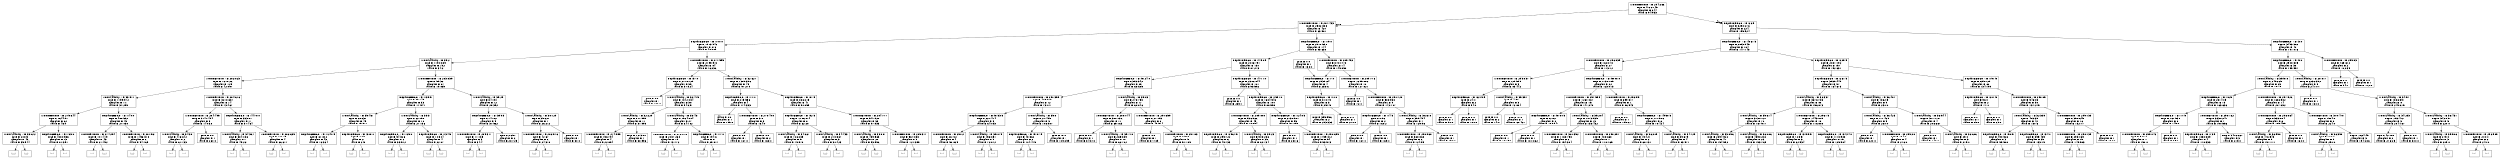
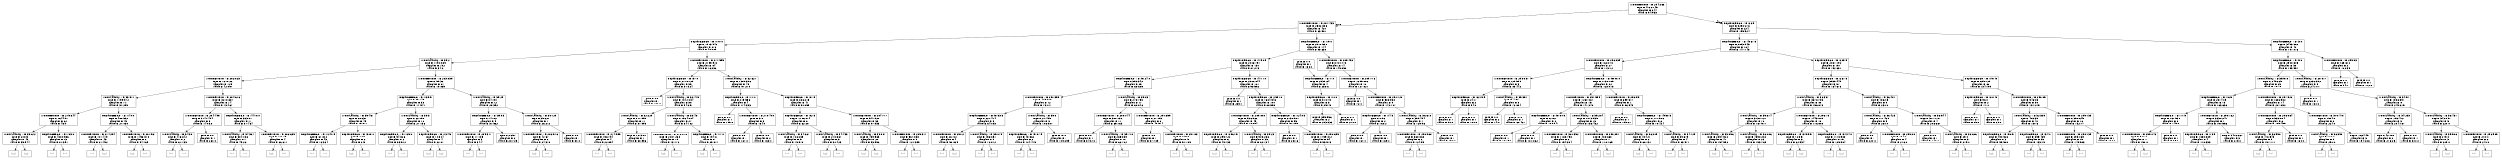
  digraph {
    node [shape=box]
    n1 [label="WOA_TEMP_K <= 294.266\nmse = 4726.145\nsamples = 644\nvalue = 94.933"]
    n2 [label="WOA_TEMP_K <= 287.433\nmse = 2582.383\nsamples = 420\nvalue = 63.581"]
    n3 [label="Depth_GEBCO <= -26.5\nmse = 3298.276\nsamples = 224\nvalue = 155.524"]
    n4 [label="Depth_GEBCO <= -100.0\nmse = 1913.546\nsamples = 276\nvalue = 48.089"]
    n5 [label="Depth_GEBCO <= -19.0\nmse = 2510.958\nsamples = 144\nvalue = 93.638"]
    n6 [label="Depth_GEBCO <= -4861.5\nmse = 2893.945\nsamples = 184\nvalue = 147.143"]
    n7 [label="Depth_GEBCO <= -3.0\nmse = 3453.582\nsamples = 40\nvalue = 191.016"]
    n8 [label="WOA_Salinity <= 35.2\nmse = 1190.389\nsamples = 192\nvalue = 34.2"]
    n9 [label="WOA_TEMP_K <= 277.555\nmse = 2195.942\nsamples = 84\nvalue = 76.236"]
    n10 [label="Depth_GEBCO <= -4750.5\nmse = 2006.791\nsamples = 130\nvalue = 87.213"]
    n11 [label="WOA_TEMP_K <= 289.492\nmse = 3400.478\nsamples = 14\nvalue = 149.858"]
    n12 [label="WOA_TEMP_K <= 282.823\nmse = 1618.26\nsamples = 125\nvalue = 42.097"]
    n13 [label="WOA_TEMP_K <= 283.839\nmse = 95.32\nsamples = 67\nvalue = 19.869"]
    n14 [label="Depth_GEBCO <= -57.0\nmse = 2178.729\nsamples = 39\nvalue = 57.824"]
    n15 [label="WOA_Salinity <= 32.627\nmse = 1385.356\nsamples = 45\nvalue = 97.279"]
    n16 [label="WOA_Salinity <= 33.911\nmse = 1199.972\nsamples = 111\nvalue = 37.299"]
    n17 [label="WOA_TEMP_K <= 284.616\nmse = 3218.637\nsamples = 14\nvalue = 73.467"]
    n18 [label="Depth_GEBCO <= -139.5\nmse = 89.149\nsamples = 55\nvalue = 17.941"]
    n19 [label="WOA_Salinity <= 35.29\nmse = 34.151\nsamples = 12\nvalue = 28.352"]
    n20 [label="WOA_TEMP_K <= 275.644\nmse = 1644.57\nsamples = 62\nvalue = 46.0"]
    n21 [label="Depth_GEBCO <= -140.0\nmse = 480.992\nsamples = 49\nvalue = 27.038"]
    n22 [label="WOA_TEMP_K <= 284.495\nmse = 9741.494\nsamples = 3\nvalue = 140.68"]
    n23 [label="Depth_GEBCO <= -4478.0\nmse = 333.87\nsamples = 11\nvalue = 57.464"]
    n24 [label="WOA_Salinity <= 33.672\nmse = 208.5\nsamples = 49\nvalue = 35.544"]
    n25 [label="Depth_GEBCO <= -769.0\nmse = 4880.536\nsamples = 13\nvalue = 81.351"]
    n26 [label="WOA_TEMP_K <= 274.294\nmse = 101.419\nsamples = 43\nvalue = 21.492"]
    n27 [label="WOA_TEMP_K <= 281.561\nmse = 1456.318\nsamples = 6\nvalue = 54.765"]
    n28 [label="(...)"]
    n29 [label="(...)"]
    n30 [label="(...)"]
    n31 [label="(...)"]
    n32 [label="(...)"]
    n33 [label="(...)"]
    n34 [label="(...)"]
    n35 [label="(...)"]
    n36 [label="WOA_Salinity <= 34.38\nmse = 416.642\nsamples = 2\nvalue = 61.133"]
    n37 [label="mse = 0.0\nsamples = 1\nvalue = 260.0"]
    n38 [label="WOA_Salinity <= 34.367\nmse = 384.086\nsamples = 7\nvalue = 45.261"]
    n39 [label="WOA_TEMP_K <= 286.639\nmse = 100.75\nsamples = 4\nvalue = 66.617"]
    n40 [label="(...)"]
    n41 [label="(...)"]
    n42 [label="(...)"]
    n43 [label="(...)"]
    n44 [label="(...)"]
    n45 [label="(...)"]
    n46 [label="WOA_Salinity <= 35.461\nmse = 68.631\nsamples = 45\nvalue = 15.571"]
    n47 [label="WOA_Salinity <= 35.3\nmse = 62.198\nsamples = 10\nvalue = 27.156"]
    n48 [label="Depth_GEBCO <= -399.5\nmse = 14.767\nsamples = 5\nvalue = 31.562"]
    n49 [label="WOA_Salinity <= 38.129\nmse = 35.621\nsamples = 7\nvalue = 26.212"]
    n50 [label="Depth_GEBCO <= -1240.5\nmse = 61.802\nsamples = 43\nvalue = 16.364"]
-   n51 [label="Depth_GEBCO <= -308.0\nmse = 0.09\nvalue = 2\nvalue = 2.5"]
+   n51 [label="Depth_GEBCO <= -308.0\nmse = 0.09\nsamples = 2\nvalue = 2.5"]
    n52 [label="Depth_GEBCO <= -125.0\nmse = 54.326\nsamples = 6\nvalue = 33.512"]
    n53 [label="Depth_GEBCO <= -134.5\nmse = 10.304\nsamples = 4\nvalue = 22.07"]
    n54 [label="(...)"]
    n55 [label="(...)"]
    n56 [label="(...)"]
    n57 [label="(...)"]
    n58 [label="(...)"]
    n59 [label="(...)"]
    n60 [label="(...)"]
    n61 [label="(...)"]
    n62 [label="WOA_TEMP_K <= 285.311\nmse = 11.135\nsamples = 3\nvalue = 34.4"]
    n63 [label="mse = 2.297\nsamples = 2\nvalue = 28.725"]
    n64 [label="WOA_TEMP_K <= 286.976\nmse = 42.67\nsamples = 6\nvalue = 24.318"]
    n65 [label="mse = 0.0\nsamples = 1\nvalue = 30.0"]
    n66 [label="(...)"]
    n67 [label="(...)"]
    n68 [label="(...)"]
    n69 [label="(...)"]
    n70 [label="mse = 0.0\nsamples = 1\nvalue = 180.0"]
    n71 [label="WOA_Salinity <= 32.415\nmse = 1842.034\nsamples = 38\nvalue = 54.691"]
    n72 [label="Depth_GEBCO <= -11.0\nmse = 215.556\nsamples = 4\nvalue = 174.333"]
    n73 [label="Depth_GEBCO <= -81.5\nmse = 886.215\nsamples = 41\nvalue = 90.055"]
    n74 [label="WOA_Salinity <= 32.229\nmse = 817.955\nsamples = 11\nvalue = 31.995"]
    n75 [label="WOA_Salinity <= 33.431\nmse = 1964.804\nsamples = 27\nvalue = 64.182"]
    n76 [label="WOA_TEMP_K <= 274.999\nmse = 156.794\nsamples = 4\nvalue = 22.894"]
    n77 [label="mse = 1213.81\nsamples = 7\nvalue = 38.996"]
    n78 [label="WOA_TEMP_K <= 272.078\nmse = 2037.268\nsamples = 19\nvalue = 73.772"]
    n79 [label="Depth_GEBCO <= -17.0\nmse = 194.6\nvalue = 8\nvalue = 29.817"]
    n80 [label="(...)"]
    n81 [label="(...)"]
    n82 [label="(...)"]
    n83 [label="(...)"]
    n84 [label="(...)"]
    n85 [label="(...)"]
-   n86 [label="value = 0.0\nsamples = 1\nvalue = 195.0"]
+   n86 [label="mse = 0.0\nsamples = 1\nvalue = 195.0"]
    n87 [label="WOA_TEMP_K <= 278.408\nmse = 3.0\nsamples = 3\nvalue = 164.0"]
    n88 [label="Depth_GEBCO <= -92.5\nmse = 1106.874\nsamples = 8\nvalue = 62.28"]
    n89 [label="WOA_TEMP_K <= 284.777\nmse = 547.928\nsamples = 33\nvalue = 97.833"]
    n90 [label="mse = 0.0\nsamples = 1\nvalue = 167.0"]
    n91 [label="mse = 0.0\nsamples = 2\nvalue = 163.0"]
    n92 [label="WOA_Salinity <= 34.661\nmse = 726.235\nsamples = 5\nvalue = 79.978"]
    n93 [label="WOA_Salinity <= 34.433\nmse = 213.367\nsamples = 3\nvalue = 30.423"]
    n94 [label="WOA_Salinity <= 33.881\nmse = 439.563\nsamples = 28\nvalue = 93.996"]
    n95 [label="WOA_TEMP_K <= 285.317\nmse = 567.833\nsamples = 5\nvalue = 121.399"]
    n96 [label="(...)"]
    n97 [label="(...)"]
    n98 [label="(...)"]
    n99 [label="(...)"]
    n100 [label="(...)"]
    n101 [label="(...)"]
    n102 [label="(...)"]
    n103 [label="(...)"]
    n104 [label="Depth_GEBCO <= -5124.0\nmse = 393.342\nsamples = 29\nvalue = 65.685"]
    n105 [label="Depth_GEBCO <= -4711.0\nmse = 2306.844\nsamples = 101\nvalue = 93.592"]
    n106 [label="Depth_GEBCO <= -7.0\nmse = 2539.84\nsamples = 4\nvalue = 233.6"]
    n107 [label="WOA_TEMP_K <= 289.776\nmse = 1295.882\nsamples = 10\nvalue = 127.821"]
    n108 [label="WOA_TEMP_K <= 290.359\nmse = 485.579\nsamples = 12\nvalue = 73.071"]
    n109 [label="WOA_Salinity <= 35.83\nmse = 273.753\nsamples = 17\nvalue = 60.846"]
    n110 [label="mse = 0.0\nsamples = 1\nvalue = 239.1"]
    n111 [label="Depth_GEBCO <= -1591.0\nmse = 1684.546\nsamples = 100\nvalue = 88.958"]
    n112 [label="Depth_GEBCO <= -5153.5\nmse = 221.474\nsamples = 9\nvalue = 64.053"]
    n113 [label="WOA_Salinity <= 35.8\nmse = 27.499\nsamples = 3\nvalue = 106.887"]
    n114 [label="WOA_TEMP_K <= 288.044\nmse = 300.136\nsamples = 11\nvalue = 65.163"]
    n115 [label="WOA_TEMP_K <= 290.659\nmse = 27.153\nsamples = 6\nvalue = 49.514"]
    n116 [label="WOA_TEMP_K <= 290.2\nmse = 26.761\nsamples = 4\nvalue = 50.825"]
    n117 [label="WOA_Salinity <= 35.079\nmse = 156.851\nsamples = 5\nvalue = 72.872"]
    n118 [label="Depth_GEBCO <= -5187.5\nmse = 43.362\nsamples = 2\nvalue = 104.475"]
    n119 [label="mse = -0.0\nsamples = 1\nvalue = 109.299"]
    n120 [label="(...)"]
    n121 [label="(...)"]
    n122 [label="(...)"]
    n123 [label="(...)"]
    n124 [label="(...)"]
    n125 [label="(...)"]
    n126 [label="mse = 0.0\nsamples = 1\nvalue = 34.378"]
    n127 [label="WOA_Salinity <= 35.718\nmse = 265.389\nsamples = 10\nvalue = 66.702"]
    n128 [label="mse = 0.0\nsamples = 1\nvalue = 37.789"]
    n129 [label="WOA_TEMP_K <= 291.83\nmse = 8.588\nsamples = 5\nvalue = 51.189"]
    n130 [label="(...)"]
    n131 [label="(...)"]
    n132 [label="(...)"]
    n133 [label="(...)"]
    n134 [label="WOA_TEMP_K <= 289.808\nmse = 936.966\nsamples = 45\nvalue = 78.894"]
    n135 [label="Depth_GEBCO <= -1248.5\nmse = 2138.987\nsamples = 55\nvalue = 97.055"]
    n136 [label="Depth_GEBCO <= -2567.5\nmse = 295.722\nsamples = 6\nvalue = 49.733"]
    n137 [label="WOA_Salinity <= 35.23\nmse = 903.236\nsamples = 39\nvalue = 82.134"]
    n138 [label="mse = 0.0\nsamples = 1\nvalue = 230.6"]
    n139 [label="WOA_TEMP_K <= 290.659\nmse = 1759.812\nsamples = 54\nvalue = 93.913"]
    n140 [label="(...)"]
    n141 [label="(...)"]
    n142 [label="(...)"]
    n143 [label="(...)"]
    n144 [label="(...)"]
    n145 [label="(...)"]
    n146 [label="Depth_GEBCO <= -10.0\nmse = 318.75\nsamples = 3\nvalue = 257.5"]
    n147 [label="mse = 0.0\nsamples = 1\nvalue = 72.0"]
    n148 [label="WOA_TEMP_K <= 290.728\nmse = 588.938\nsamples = 9\nvalue = 142.707"]
    n149 [label="mse = 355.556\nsamples = 2\nvalue = 253.333"]
    n150 [label="mse = 0.0\nsamples = 1\nvalue = 270.0"]
    n151 [label="mse = 0.0\nsamples = 1\nvalue = 138.0"]
    n152 [label="Depth_GEBCO <= -14.5\nmse = 0.96\nsamples = 2\nvalue = 168.2"]
    n153 [label="WOA_Salinity <= 36.618\nmse = 395.494\nsamples = 7\nvalue = 129.96"]
    n154 [label="mse = 0.0\nsamples = 1\nvalue = 167.0"]
    n155 [label="mse = 0.0\nsamples = 1\nvalue = 169.0"]
    n156 [label="WOA_TEMP_K <= 290.968\nmse = 368.868\nsamples = 6\nvalue = 124.95"]
    n157 [label="mse = 0.0\nsamples = 1\nvalue = 150.0"]
    n158 [label="(...)"]
    n159 [label="(...)"]
    n160 [label="WOA_TEMP_K <= 296.835\nmse = 1628.73\nsamples = 27\nvalue = 113.12"]
    n161 [label="Depth_GEBCO <= -229.5\nmse = 2881.192\nsamples = 157\nvalue = 152.631"]
    n162 [label="Depth_GEBCO <= -9.0\nmse = 2908.305\nsamples = 38\nvalue = 199.597"]
    n163 [label="WOA_TEMP_K <= 299.83\nmse = 465.612\nsamples = 2\nvalue = 102.35"]
    n164 [label="WOA_TEMP_K <= 295.837\nmse = 125.959\nsamples = 5\nvalue = 83.442"]
    n165 [label="Depth_GEBCO <= -5008.0\nmse = 1738.189\nsamples = 22\nvalue = 123.013"]
    n166 [label="Depth_GEBCO <= -261.5\nmse = 3939.445\nsamples = 97\nvalue = 164.673"]
    n167 [label="Depth_GEBCO <= -191.5\nmse = 699.729\nsamples = 60\nvalue = 134.199"]
    n168 [label="Depth_GEBCO <= -6219.5\nmse = 24.0\nsamples = 2\nvalue = 94.0"]
    n169 [label="WOA_Salinity <= 35.397\nmse = 4.98\nsamples = 3\nvalue = 72.884"]
    n170 [label="WOA_TEMP_K <= 297.599\nmse = 1260.067\nsamples = 15\nvalue = 141.248"]
    n171 [label="WOA_TEMP_K <= 296.951\nmse = 699.317\nsamples = 7\nvalue = 86.543"]
    n172 [label="mse = 0.0\nsamples = 1\nvalue = 90.0"]
    n173 [label="mse = 0.0\nsamples = 1\nvalue = 100.0"]
    n174 [label="mse = 0.0\nsamples = 2\nvalue = 74.0"]
    n175 [label="mse = -0.0\nsamples = 1\nvalue = 68.421"]
    n176 [label="Depth_GEBCO <= -5780.5\nmse = 6.767\nsamples = 2\nvalue = 185.541"]
    n177 [label="WOA_Salinity <= 35.284\nmse = 1073.939\nsamples = 13\nvalue = 133.432"]
    n178 [label="mse = 0.0\nsamples = 1\nvalue = 159.61"]
    n179 [label="Depth_GEBCO <= -4958.5\nmse = 117.906\nsamples = 6\nvalue = 78.424"]
    n180 [label="mse = 0.0\nsamples = 1\nvalue = 187.58"]
    n181 [label="mse = 0.0\nsamples = 1\nvalue = 181.862"]
    n182 [label="WOA_TEMP_K <= 300.352\nmse = 1163.753\nsamples = 6\nvalue = 154.384"]
    n183 [label="WOA_TEMP_K <= 298.297\nmse = 488.668\nsamples = 7\nvalue = 118.765"]
    n184 [label="(...)"]
    n185 [label="(...)"]
    n186 [label="(...)"]
    n187 [label="(...)"]
    n188 [label="WOA_Salinity <= 36.205\nmse = 15.421\nsamples = 2\nvalue = 68.131"]
    n189 [label="WOA_Salinity <= 34.729\nmse = 89.679\nsamples = 4\nvalue = 83.571"]
    n190 [label="(...)"]
    n191 [label="(...)"]
    n192 [label="(...)"]
    n193 [label="(...)"]
    n194 [label="WOA_Salinity <= 36.337\nmse = 3676.733\nsamples = 88\nvalue = 156.873"]
    n195 [label="WOA_Salinity <= 36.487\nmse = 1362.5\nsamples = 9\nvalue = 230.0"]
    n196 [label="Depth_GEBCO <= -201.5\nmse = 96.0\nsamples = 2\nvalue = 77.0"]
    n197 [label="WOA_TEMP_K <= 298.05\nmse = 546.83\nsamples = 58\nvalue = 137.275"]
    n198 [label="WOA_Salinity <= 35.614\nmse = 3730.127\nsamples = 70\nvalue = 167.917"]
    n199 [label="WOA_TEMP_K <= 296.15\nmse = 1443.009\nsamples = 18\nvalue = 116.888"]
    n200 [label="WOA_Salinity <= 36.423\nmse = 771.429\nsamples = 5\nvalue = 260.0"]
    n201 [label="WOA_Salinity <= 36.544\nmse = 577.778\nsamples = 4\nvalue = 206.667"]
    n202 [label="WOA_Salinity <= 33.896\nmse = 2894.922\nsamples = 47\nvalue = 154.992"]
    n203 [label="WOA_Salinity <= 36.086\nmse = 4398.282\nsamples = 23\nvalue = 193.765"]
    n204 [label="Depth_GEBCO <= -3799.5\nmse = 72.351\nsamples = 3\nvalue = 62.534"]
    n205 [label="Depth_GEBCO <= -3424.0\nmse = 1113.988\nsamples = 15\nvalue = 125.584"]
    n206 [label="(...)"]
    n207 [label="(...)"]
    n208 [label="(...)"]
    n209 [label="(...)"]
    n210 [label="(...)"]
    n211 [label="(...)"]
    n212 [label="(...)"]
    n213 [label="(...)"]
    n214 [label="mse = 0.0\nsamples = 1\nvalue = 220.0"]
    n215 [label="WOA_TEMP_K <= 299.28\nmse = 184.0\nsamples = 4\nvalue = 276.0"]
    n216 [label="mse = 0.0\nsamples = 1\nvalue = 140.0"]
    n217 [label="WOA_Salinity <= 36.606\nmse = 25.0\nsamples = 3\nvalue = 215.0"]
    n218 [label="(...)"]
    n219 [label="(...)"]
    n220 [label="(...)"]
    n221 [label="(...)"]
    n222 [label="mse = 0.0\nsamples = 1\nvalue = 85.0"]
    n223 [label="mse = 0.0\nsamples = 1\nvalue = 65.0"]
    n224 [label="WOA_Salinity <= 32.339\nmse = 483.35\nsamples = 42\nvalue = 130.6"]
    n225 [label="WOA_TEMP_K <= 299.135\nmse = 350.645\nsamples = 16\nvalue = 152.77"]
    n226 [label="Depth_GEBCO <= -50.5\nmse = 490.526\nsamples = 3\nvalue = 99.508"]
    n227 [label="Depth_GEBCO <= -34.0\nmse = 395.485\nsamples = 39\nvalue = 133.19"]
    n228 [label="WOA_TEMP_K <= 298.139\nmse = 293.069\nsamples = 15\nvalue = 149.503"]
    n229 [label="mse = 0.0\nsamples = 1\nvalue = 180.0"]
    n230 [label="(...)"]
    n231 [label="(...)"]
    n232 [label="(...)"]
    n233 [label="(...)"]
    n234 [label="(...)"]
    n235 [label="(...)"]
    n236 [label="WOA_Salinity <= 35.518\nmse = 2456.25\nsamples = 29\nvalue = 187.5"]
    n237 [label="WOA_Salinity <= 28.817\nmse = 2236.352\nsamples = 9\nvalue = 241.071"]
    n238 [label="mse = 0.0\nsamples = 1\nvalue = 54.1"]
    n239 [label="mse = 0.0\nsamples = 1\nvalue = 112.0"]
    n240 [label="Depth_GEBCO <= -16.5\nmse = 2314.05\nsamples = 15\nvalue = 163.636"]
    n241 [label="WOA_TEMP_K <= 297.926\nmse = 1686.982\nsamples = 14\nvalue = 207.692"]
    n242 [label="mse = 0.0\nsamples = 1\nvalue = 130.0"]
    n243 [label="WOA_Salinity <= 34.57\nmse = 1386.391\nsamples = 8\nvalue = 249.615"]
    n244 [label="Depth_GEBCO <= -17.5\nmse = 761.538\nsamples = 8\nvalue = 145.0"]
    n245 [label="WOA_TEMP_K <= 298.162\nmse = 3330.247\nsamples = 7\nvalue = 190.556"]
    n246 [label="WOA_TEMP_K <= 296.864\nmse = 533.884\nsamples = 6\nvalue = 185.455"]
    n247 [label="WOA_TEMP_K <= 300.478\nmse = 1904.0\nsamples = 8\nvalue = 224.0"]
    n248 [label="WOA_TEMP_K <= 299.046\nmse = 500.0\nsamples = 7\nvalue = 150.0"]
    n249 [label="mse = 0.0\nsamples = 1\nvalue = 85.0"]
    n250 [label="Depth_GEBCO <= -13.5\nmse = 1838.889\nsamples = 4\nvalue = 178.333"]
    n251 [label="mse = 5416.667\nsamples = 3\nvalue = 215.0"]
    n252 [label="(...)"]
    n253 [label="(...)"]
    n254 [label="(...)"]
    n255 [label="(...)"]
    n256 [label="WOA_Salinity <= 36.598\nmse = 476.543\nsamples = 5\nvalue = 191.111"]
    n257 [label="mse = 0.0\nsamples = 1\nvalue = 160.0"]
    n258 [label="WOA_Salinity <= 36.398\nmse = 700.0\nsamples = 5\nvalue = 250.0"]
    n259 [label="mse = 1624.49\nsamples = 3\nvalue = 194.286"]
    n260 [label="(...)"]
    n261 [label="(...)"]
    n262 [label="(...)"]
    n263 [label="(...)"]
    n264 [label="WOA_Salinity <= 34.253\nmse = 153.472\nsamples = 3\nvalue = 284.167"]
    n265 [label="WOA_Salinity <= 36.431\nmse = 542.857\nsamples = 5\nvalue = 220.0"]
    n266 [label="mse = 42.188\nsamples = 2\nvalue = 276.25"]
    n267 [label="mse = 0.0\nsamples = 1\nvalue = 300.0"]
    n268 [label="WOA_Salinity <= 35.506\nmse = 275.0\nsamples = 3\nvalue = 205.0"]
    n269 [label="WOA_TEMP_K <= 296.589\nmse = 200.0\nsamples = 2\nvalue = 240.0"]
    n270 [label="(...)"]
    n271 [label="(...)"]
    n272 [label="(...)"]
    n273 [label="(...)"]
    n1 -> n2 [headlabel=True labelangle=45 labeldistance=2.5]
    n1 -> n3 [headlabel=False labelangle=-45 labeldistance=2.5]
    n2 -> n4
    n2 -> n5
    n3 -> n6
    n3 -> n7
    n4 -> n8
    n4 -> n9
    n5 -> n10
    n5 -> n11
    n6 -> n160
    n6 -> n161
    n7 -> n162
    n7 -> n163
    n8 -> n12
    n8 -> n13
    n9 -> n14
    n9 -> n15
    n10 -> n104
    n10 -> n105
    n11 -> n106
    n11 -> n107
    n12 -> n16
    n12 -> n17
    n13 -> n18
    n13 -> n19
    n14 -> n70
    n14 -> n71
    n15 -> n72
    n15 -> n73
    n16 -> n20
    n16 -> n21
    n17 -> n22
    n17 -> n23
    n18 -> n46
    n18 -> n47
    n19 -> n48
    n19 -> n49
    n20 -> n24
    n20 -> n25
    n21 -> n26
    n21 -> n27
    n22 -> n36
    n22 -> n37
    n23 -> n38
    n23 -> n39
    n24 -> n28
    n24 -> n29
    n25 -> n30
    n25 -> n31
    n26 -> n32
    n26 -> n33
    n27 -> n34
    n27 -> n35
    n36 -> n40
    n36 -> n41
    n38 -> n42
    n38 -> n43
    n39 -> n44
    n39 -> n45
    n46 -> n50
    n46 -> n51
    n47 -> n52
    n47 -> n53
    n48 -> n62
    n48 -> n63
    n49 -> n64
    n49 -> n65
    n50 -> n54
    n50 -> n55
    n51 -> n56
    n51 -> n57
    n52 -> n58
    n52 -> n59
    n53 -> n60
    n53 -> n61
    n62 -> n66
    n62 -> n67
    n64 -> n68
    n64 -> n69
    n71 -> n74
    n71 -> n75
    n72 -> n86
    n72 -> n87
    n73 -> n88
    n73 -> n89
    n74 -> n76
    n74 -> n77
    n75 -> n78
    n75 -> n79
    n76 -> n80
    n76 -> n81
    n78 -> n82
    n78 -> n83
    n79 -> n84
    n79 -> n85
    n87 -> n90
    n87 -> n91
    n88 -> n92
    n88 -> n93
    n89 -> n94
    n89 -> n95
    n92 -> n96
    n92 -> n97
    n93 -> n98
    n93 -> n99
    n94 -> n100
    n94 -> n101
    n95 -> n102
    n95 -> n103
    n104 -> n108
    n104 -> n109
    n105 -> n110
    n105 -> n111
    n106 -> n146
    n107 -> n147
    n107 -> n148
    n108 -> n112
    n108 -> n113
    n109 -> n114
    n109 -> n115
    n111 -> n134
    n111 -> n135
    n112 -> n116
    n112 -> n117
    n113 -> n118
    n113 -> n119
    n114 -> n126
    n114 -> n127
    n115 -> n128
    n115 -> n129
    n116 -> n120
    n116 -> n121
    n117 -> n122
    n117 -> n123
    n118 -> n124
    n118 -> n125
    n127 -> n130
    n127 -> n131
    n129 -> n132
    n129 -> n133
    n134 -> n136
    n134 -> n137
    n135 -> n138
    n135 -> n139
    n136 -> n140
    n136 -> n141
    n137 -> n142
    n137 -> n143
    n139 -> n144
    n139 -> n145
    n146 -> n149
    n146 -> n150
    n148 -> n152
    n148 -> n153
    n151 -> n106
    n152 -> n154
    n152 -> n155
    n153 -> n156
    n153 -> n157
    n156 -> n158
    n156 -> n159
    n160 -> n164
    n160 -> n165
    n161 -> n166
    n161 -> n167
    n162 -> n236
    n162 -> n237
    n163 -> n238
    n163 -> n239
    n164 -> n168
    n164 -> n169
    n165 -> n170
    n165 -> n171
    n166 -> n194
    n166 -> n195
    n167 -> n196
    n167 -> n197
    n168 -> n172
    n168 -> n173
    n169 -> n174
    n169 -> n175
    n170 -> n176
    n170 -> n177
    n171 -> n178
    n171 -> n179
    n176 -> n180
    n176 -> n181
    n177 -> n182
    n177 -> n183
    n179 -> n188
    n179 -> n189
    n182 -> n184
    n182 -> n185
    n183 -> n186
    n183 -> n187
    n188 -> n190
    n188 -> n191
    n189 -> n192
    n189 -> n193
    n194 -> n198
    n194 -> n199
    n195 -> n200
    n195 -> n201
    n196 -> n222
    n196 -> n223
    n197 -> n224
    n197 -> n225
    n198 -> n202
    n198 -> n203
    n199 -> n204
    n199 -> n205
    n200 -> n214
    n200 -> n215
    n201 -> n216
    n201 -> n217
    n202 -> n206
    n202 -> n207
    n203 -> n208
    n203 -> n209
    n204 -> n210
    n204 -> n211
    n205 -> n212
    n205 -> n213
    n215 -> n218
    n215 -> n219
    n217 -> n220
    n217 -> n221
    n224 -> n226
    n224 -> n227
    n225 -> n228
    n225 -> n229
    n226 -> n230
    n226 -> n231
    n227 -> n232
    n227 -> n233
    n228 -> n234
    n228 -> n235
    n236 -> n240
    n236 -> n241
    n237 -> n242
    n237 -> n243
    n240 -> n244
    n240 -> n245
    n241 -> n246
    n241 -> n247
    n243 -> n264
    n243 -> n265
    n244 -> n248
    n244 -> n249
    n245 -> n250
    n245 -> n251
    n246 -> n256
    n246 -> n257
    n247 -> n258
    n247 -> n259
    n248 -> n252
    n248 -> n253
    n250 -> n254
    n250 -> n255
    n256 -> n260
    n256 -> n261
    n258 -> n262
    n258 -> n263
    n264 -> n266
    n264 -> n267
    n265 -> n268
    n265 -> n269
    n268 -> n270
    n268 -> n271
    n269 -> n272
    n269 -> n273
  }
